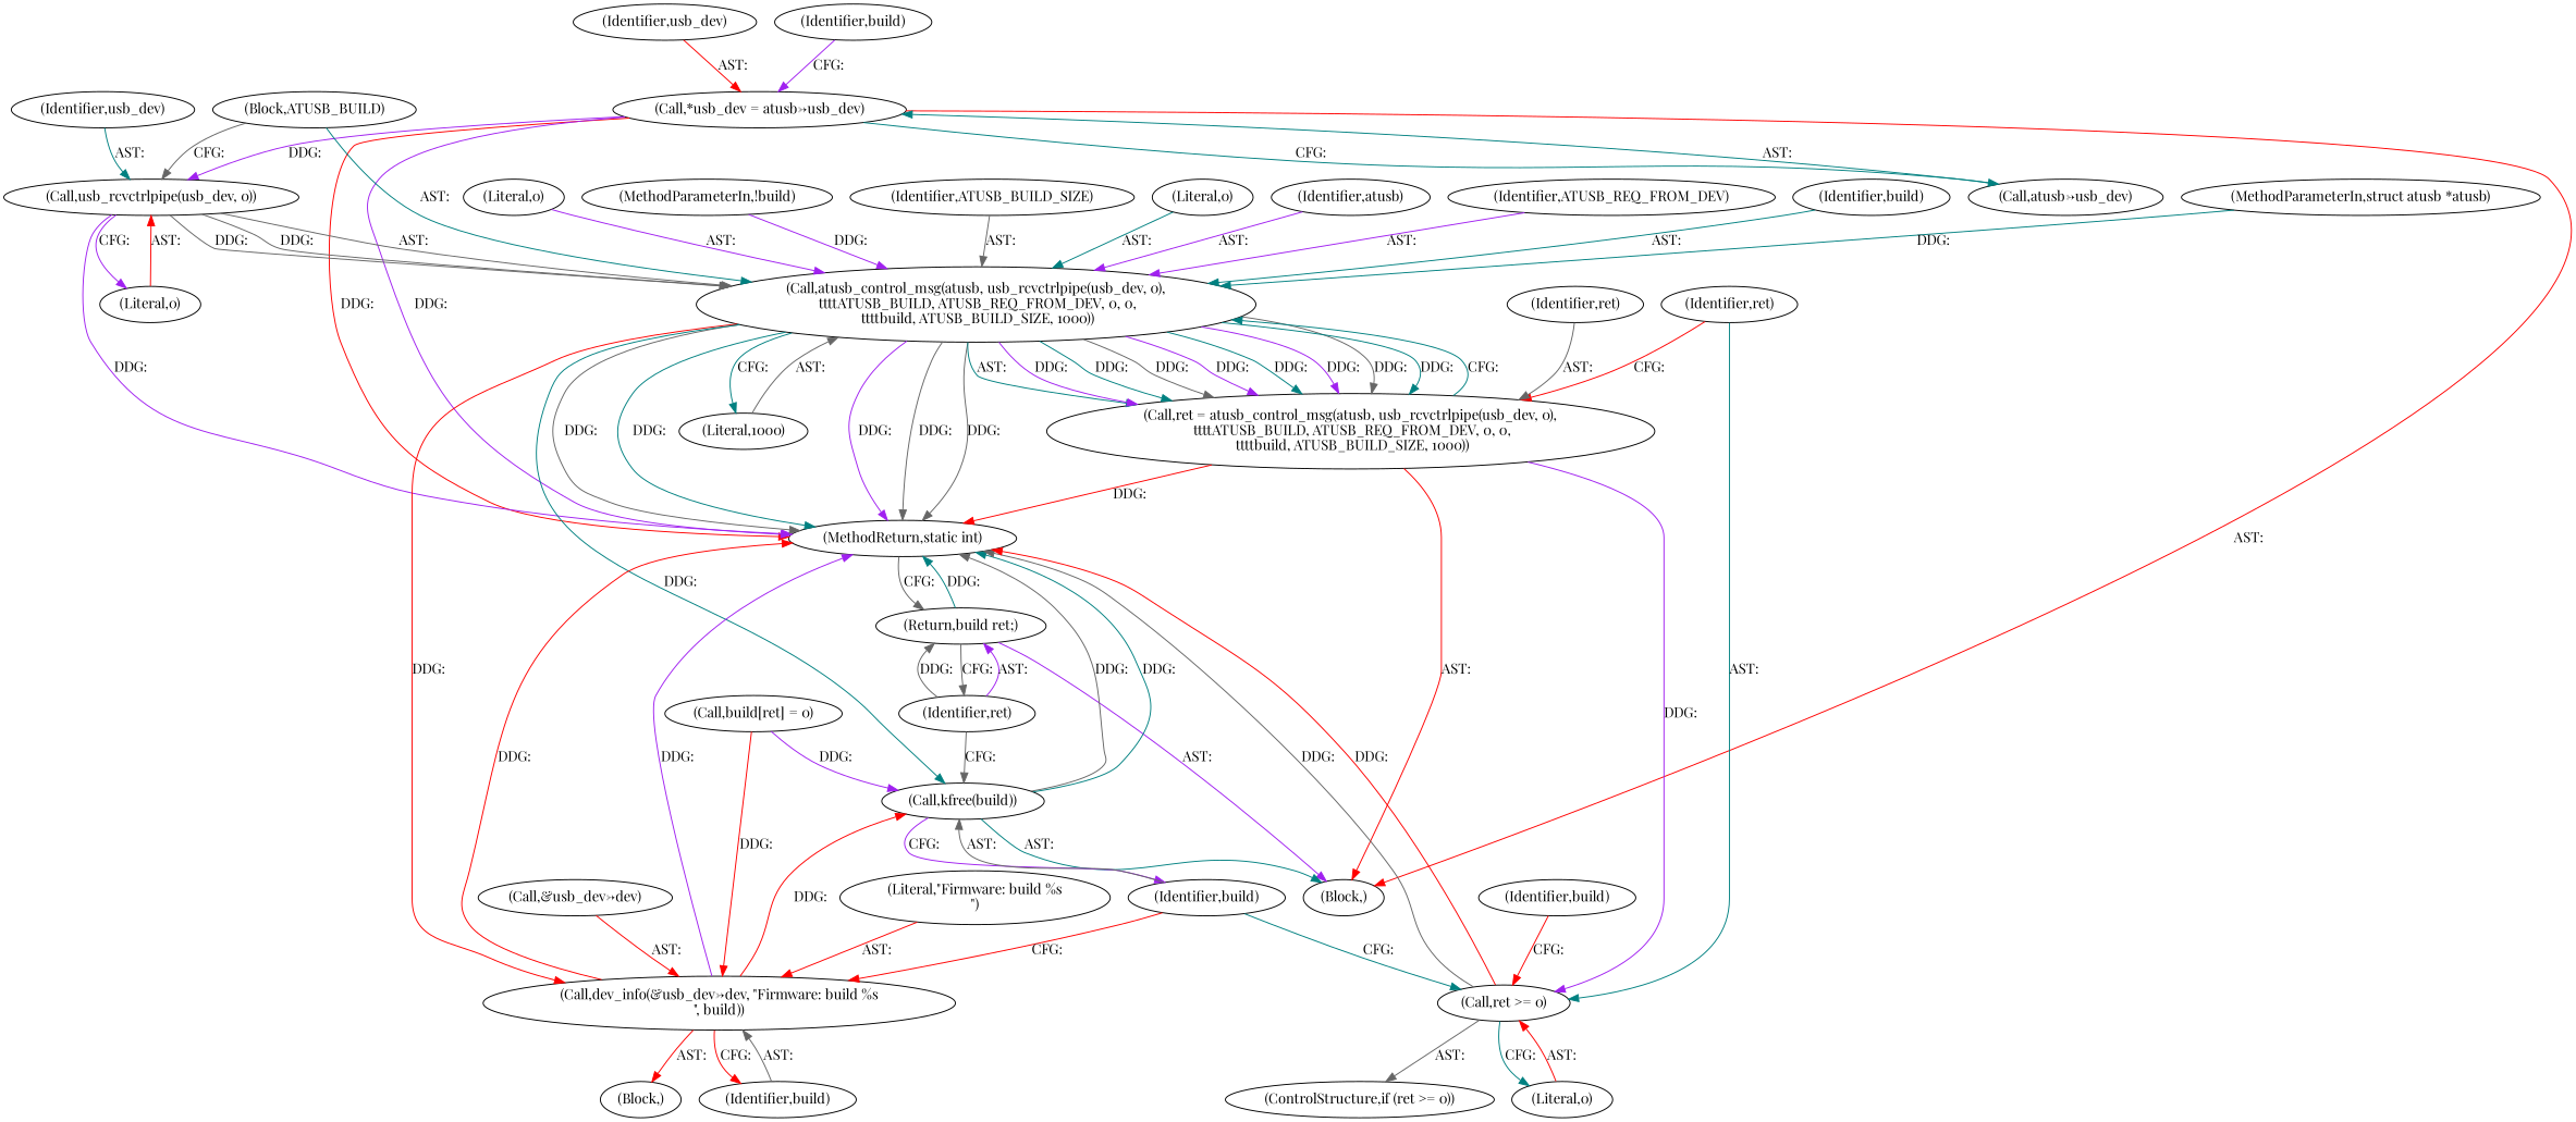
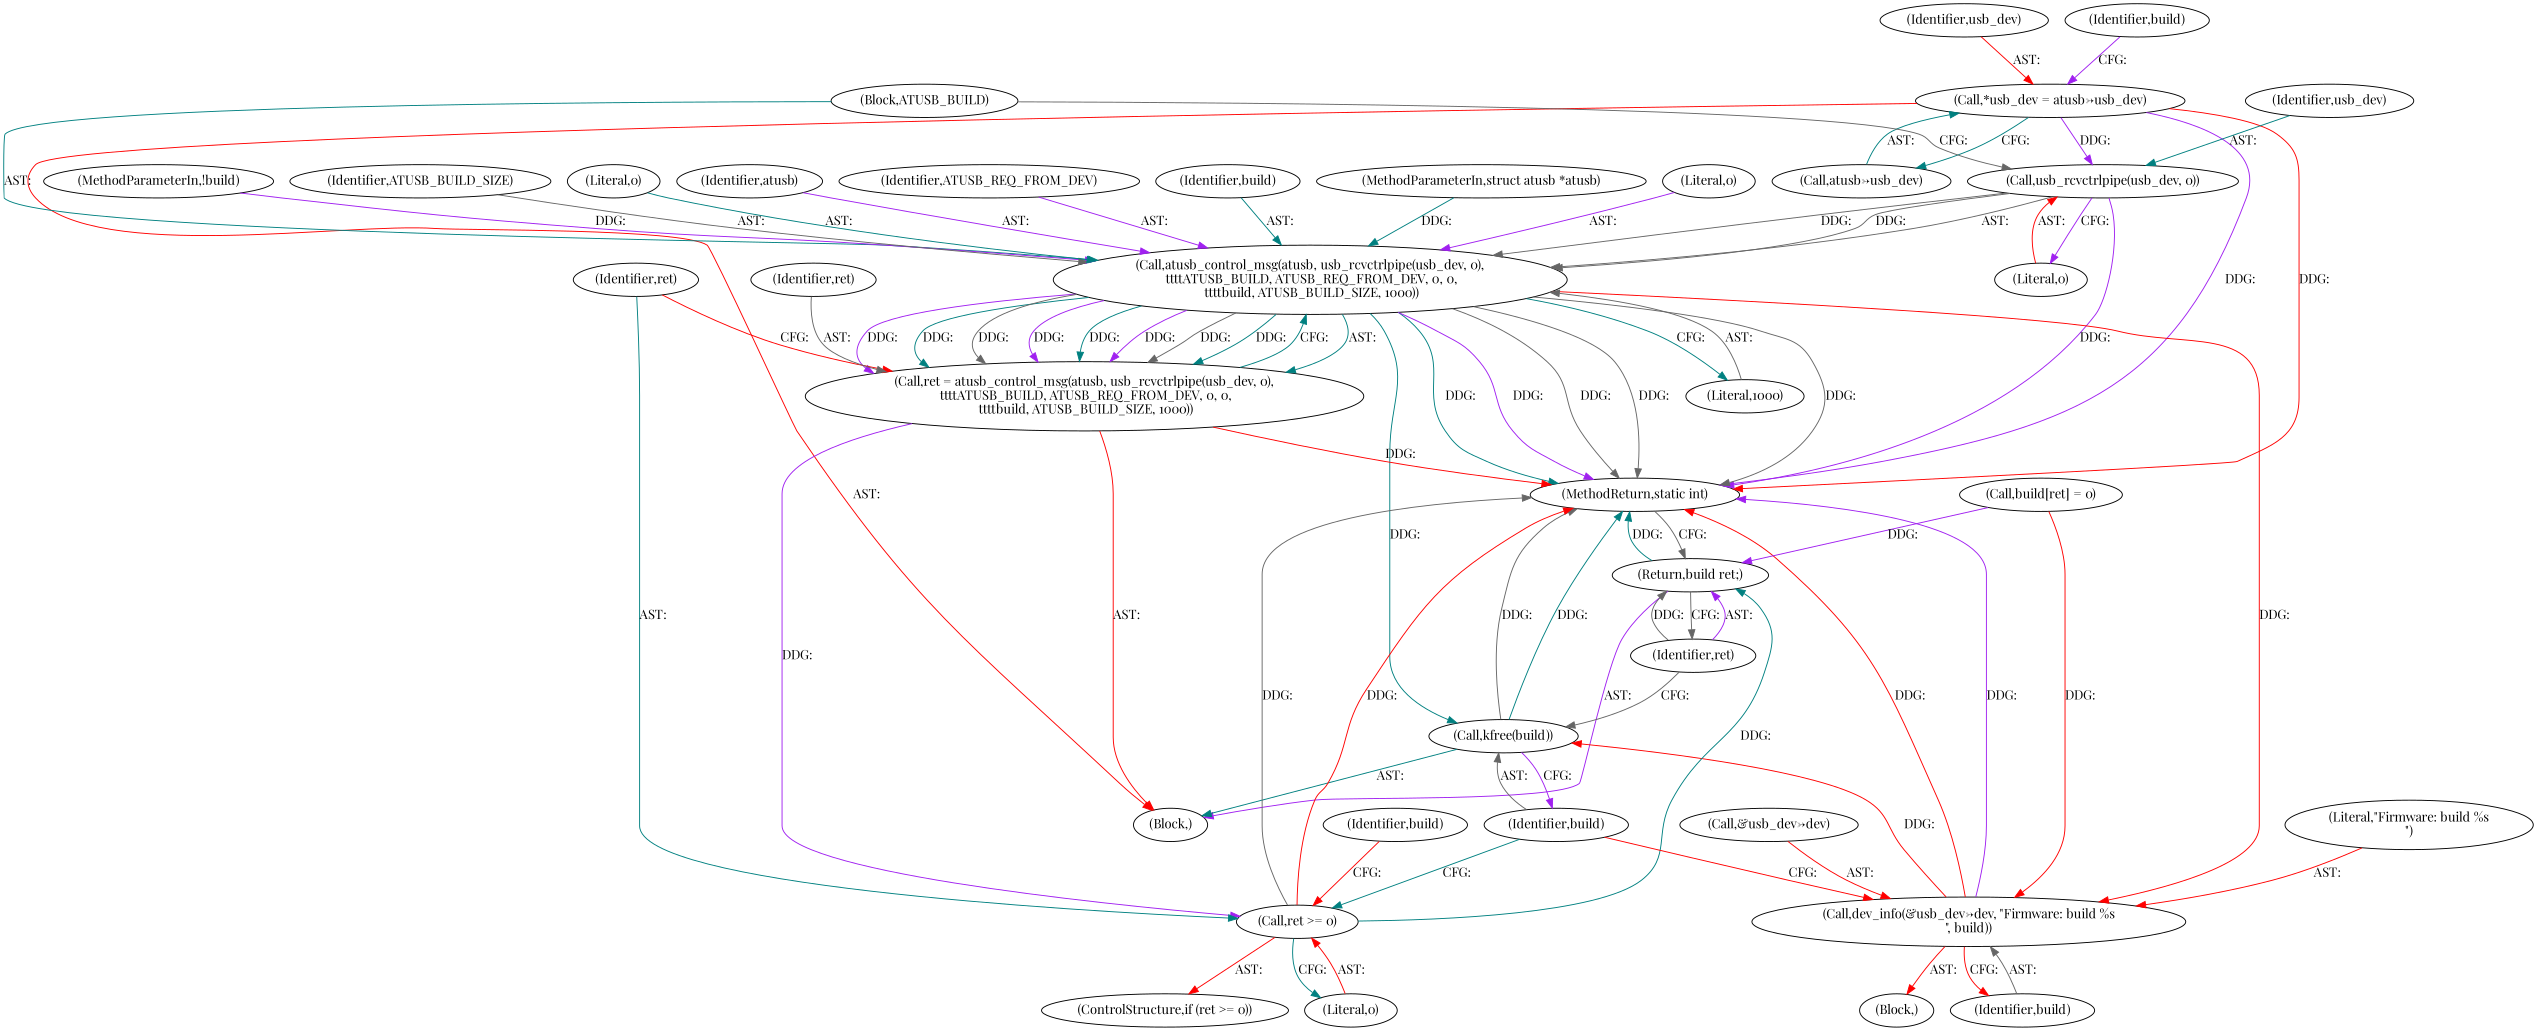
  digraph {
    fontname="Playfair Display"
    node [fontname="Playfair Display"]
    edge [color=teal fontname="Playfair Display"]
    n1 [label="(Call,*usb_dev = atusb->usb_dev)"]
    n2 [label="(Call,usb_rcvctrlpipe(usb_dev, 0))"]
    n3 [label="(MethodReturn,static int)"]
    n4 [label="(Call,atusb->usb_dev)"]
    n5 [label="(Block,)"]
    n6 [label="(Call,atusb_control_msg(atusb, usb_rcvctrlpipe(usb_dev, 0),\n \t\t\t\tATUSB_BUILD, ATUSB_REQ_FROM_DEV, 0, 0,\n \t\t\t\tbuild, ATUSB_BUILD_SIZE, 1000))"]
    n7 [label="(Literal,0)"]
    n8 [label="(Return,build ret;)"]
    n9 [label="(Call,ret = atusb_control_msg(atusb, usb_rcvctrlpipe(usb_dev, 0),\n \t\t\t\tATUSB_BUILD, ATUSB_REQ_FROM_DEV, 0, 0,\n \t\t\t\tbuild, ATUSB_BUILD_SIZE, 1000))"]
    n10 [label="(Call,dev_info(&usb_dev->dev, \"Firmware: build %s\n\", build))"]
    n11 [label="(Call,kfree(build))"]
    n12 [label="(Literal,1000)"]
    n13 [label="(Call,ret >= 0)"]
    n14 [label="(Block,)"]
    n15 [label="(Identifier,build)"]
    n16 [label="(Identifier,build)"]
    n17 [label="(ControlStructure,if (ret >= 0))"]
    n18 [label="(Literal,0)"]
    n19 [label="(Identifier,ret)"]
    n20 [label="(Identifier,usb_dev)"]
    n21 [label="(Block,ATUSB_BUILD)"]
    n22 [label="(Identifier,build)"]
    n23 [label="(Identifier,ret)"]
    n24 [label="(MethodParameterIn,!build)"]
    n25 [label="(Identifier,ATUSB_BUILD_SIZE)"]
    n26 [label="(Call,build[ret] = 0)"]
    n27 [label="(Literal,0)"]
    n28 [label="(Identifier,atusb)"]
    n29 [label="(Identifier,ret)"]
    n30 [label="(Identifier,ATUSB_REQ_FROM_DEV)"]
    n31 [label="(Identifier,build)"]
    n32 [label="(Identifier,build)"]
    n33 [label="(Literal,\"Firmware: build %s\n\")"]
    n34 [label="(MethodParameterIn,struct atusb *atusb)"]
    n35 [label="(Call,&usb_dev->dev)"]
    n36 [label="(Identifier,usb_dev)"]
    n37 [label="(Literal,0)"]
    n1 -> n2 [color=purple label="DDG: "]
    n1 -> n3 [color=red label="DDG: "]
    n1 -> n3 [color=purple label="DDG: "]
    n1 -> n4 [label="CFG: "]
    n1 -> n5 [color=red label="AST: "]
    n2 -> n3 [color=purple label="DDG: "]
    n2 -> n6 [color=gray40 label="AST: "]
    n2 -> n6 [color=gray40 label="DDG: "]
    n2 -> n6 [color=gray40 label="DDG: "]
    n2 -> n7 [color=purple label="CFG: "]
    n3 -> n8 [color=gray40 label="CFG: "]
    n4 -> n1 [label="AST: "]
    n6 -> n3 [color=gray40 label="DDG: "]
    n6 -> n3 [label="DDG: "]
    n6 -> n3 [color=purple label="DDG: "]
    n6 -> n3 [color=gray40 label="DDG: "]
    n6 -> n3 [color=gray40 label="DDG: "]
    n6 -> n9 [label="AST: "]
    n6 -> n9 [color=purple label="DDG: "]
    n6 -> n9 [label="DDG: "]
    n6 -> n9 [color=gray40 label="DDG: "]
    n6 -> n9 [color=purple label="DDG: "]
    n6 -> n9 [label="DDG: "]
    n6 -> n9 [color=purple label="DDG: "]
    n6 -> n9 [color=gray40 label="DDG: "]
    n6 -> n9 [label="DDG: "]
    n6 -> n10 [color=red label="DDG: "]
    n6 -> n11 [label="DDG: "]
    n6 -> n12 [label="CFG: "]
    n7 -> n2 [color=red label="AST: "]
    n8 -> n3 [label="DDG: "]
    n8 -> n5 [color=purple label="AST: "]
    n8 -> n19 [color=gray40 label="CFG: "]
    n9 -> n3 [color=red label="DDG: "]
    n9 -> n5 [color=red label="AST: "]
    n9 -> n6 [label="CFG: "]
    n9 -> n13 [color=purple label="DDG: "]
    n10 -> n3 [color=red label="DDG: "]
    n10 -> n3 [color=purple label="DDG: "]
    n10 -> n11 [color=red label="DDG: "]
    n10 -> n14 [color=red label="AST: "]
    n10 -> n15 [color=red label="CFG: "]
    n11 -> n3 [color=gray40 label="DDG: "]
    n11 -> n3 [label="DDG: "]
    n11 -> n5 [label="AST: "]
    n11 -> n16 [color=purple label="CFG: "]
    n12 -> n6 [color=gray40 label="AST: "]
    n13 -> n3 [color=gray40 label="DDG: "]
    n13 -> n3 [color=red label="DDG: "]
-   n13 -> n17 [color=gray40 label="AST: "]
+   n13 -> n8 [label="DDG: "]
+   n13 -> n17 [color=red label="AST: "]
    n13 -> n18 [label="CFG: "]
    n15 -> n10 [color=gray40 label="AST: "]
    n16 -> n10 [color=red label="CFG: "]
    n16 -> n11 [color=gray40 label="AST: "]
    n16 -> n13 [label="CFG: "]
    n18 -> n13 [color=red label="AST: "]
    n19 -> n8 [color=purple label="AST: "]
    n19 -> n8 [color=gray40 label="DDG: "]
    n19 -> n11 [color=gray40 label="CFG: "]
    n20 -> n1 [color=red label="AST: "]
    n21 -> n2 [color=gray40 label="CFG: "]
    n21 -> n6 [label="AST: "]
    n22 -> n13 [color=red label="CFG: "]
    n23 -> n9 [color=red label="CFG: "]
    n23 -> n13 [label="AST: "]
    n24 -> n6 [color=purple label="DDG: "]
    n25 -> n6 [color=gray40 label="AST: "]
    n26 -> n10 [color=red label="DDG: "]
-   n26 -> n11 [color=purple label="DDG: "]
+   n26 -> n8 [color=purple label="DDG: "]
    n27 -> n6 [label="AST: "]
    n28 -> n6 [color=purple label="AST: "]
    n29 -> n9 [color=gray40 label="AST: "]
    n30 -> n6 [color=purple label="AST: "]
    n31 -> n6 [label="AST: "]
    n32 -> n1 [color=purple label="CFG: "]
    n33 -> n10 [color=red label="AST: "]
    n34 -> n6 [label="DDG: "]
    n35 -> n10 [color=red label="AST: "]
    n36 -> n2 [label="AST: "]
    n37 -> n6 [color=purple label="AST: "]
  }
